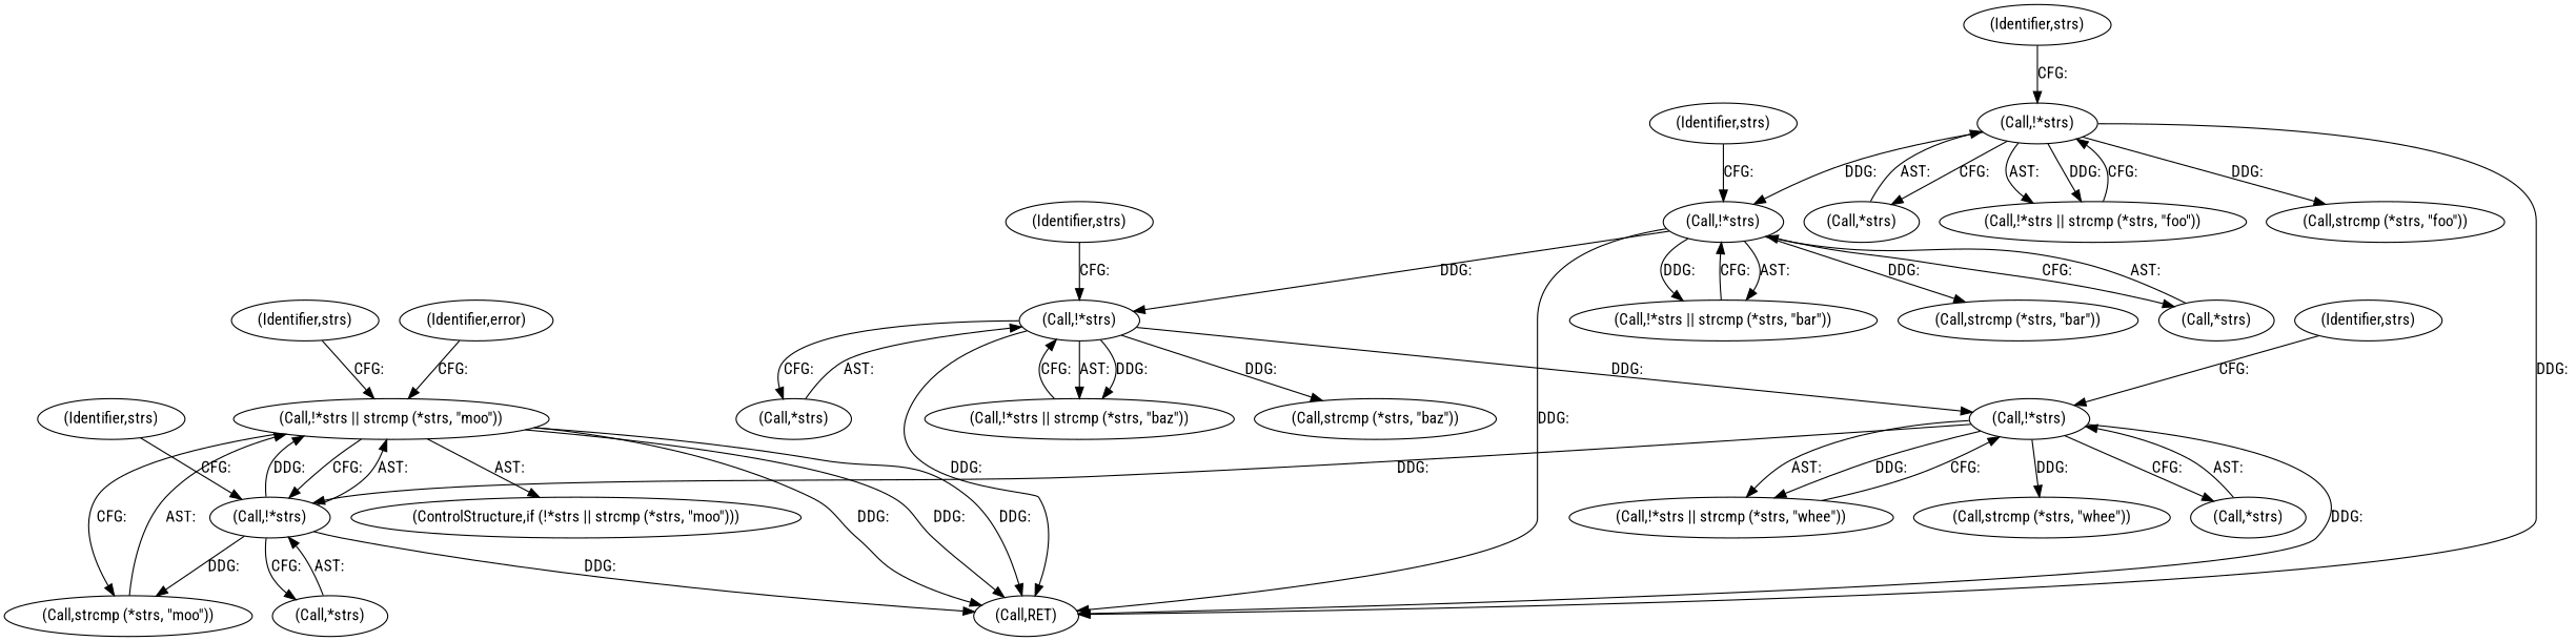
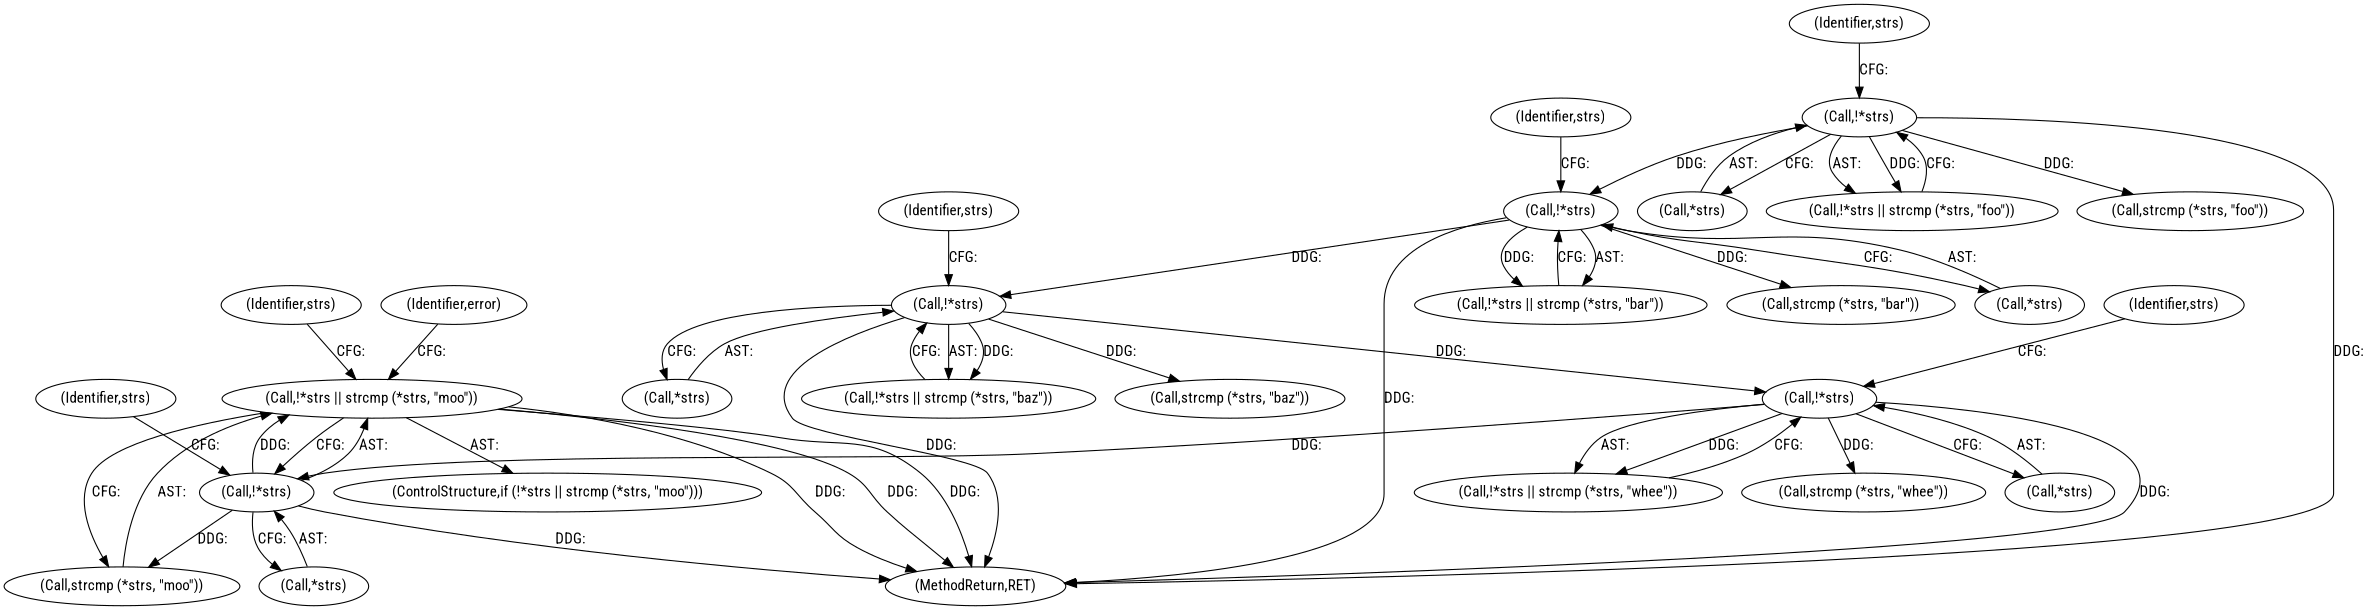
  digraph {
    fontname="Roboto Condensed"
    node [fontname="Roboto Condensed"]
    edge [fontname="Roboto Condensed"]
    n1 [label="(Call,!*strs || strcmp (*strs, \"moo\"))"]
    n2 [label="(Call,!*strs)"]
    n3 [label="(Call,strcmp (*strs, \"moo\"))"]
-   n4 [label="(Call,RET)"]
+   n4 [label="(MethodReturn,RET)"]
    n5 [label="(ControlStructure,if (!*strs || strcmp (*strs, \"moo\")))"]
    n6 [label="(Call,*strs)"]
    n7 [label="(Call,!*strs)"]
    n8 [label="(Call,!*strs || strcmp (*strs, \"whee\"))"]
    n9 [label="(Call,strcmp (*strs, \"whee\"))"]
    n10 [label="(Call,*strs)"]
    n11 [label="(Call,!*strs)"]
    n12 [label="(Call,strcmp (*strs, \"baz\"))"]
    n13 [label="(Call,*strs)"]
    n14 [label="(Call,!*strs || strcmp (*strs, \"baz\"))"]
    n15 [label="(Call,!*strs)"]
    n16 [label="(Call,!*strs || strcmp (*strs, \"bar\"))"]
    n17 [label="(Call,strcmp (*strs, \"bar\"))"]
    n18 [label="(Call,*strs)"]
    n19 [label="(Call,!*strs)"]
    n20 [label="(Call,*strs)"]
    n21 [label="(Call,!*strs || strcmp (*strs, \"foo\"))"]
    n22 [label="(Call,strcmp (*strs, \"foo\"))"]
    n23 [label="(Identifier,strs)"]
    n24 [label="(Identifier,strs)"]
    n25 [label="(Identifier,strs)"]
    n26 [label="(Identifier,error)"]
    n27 [label="(Identifier,strs)"]
    n28 [label="(Identifier,strs)"]
    n29 [label="(Identifier,strs)"]
    n1 -> n2 [label="CFG: "]
    n1 -> n3 [label="CFG: "]
    n1 -> n4 [label="DDG: "]
    n1 -> n4 [label="DDG: "]
    n1 -> n4 [label="DDG: "]
    n1 -> n5 [label="AST: "]
    n2 -> n1 [label="AST: "]
    n2 -> n1 [label="DDG: "]
    n2 -> n3 [label="DDG: "]
    n2 -> n4 [label="DDG: "]
    n2 -> n6 [label="CFG: "]
    n3 -> n1 [label="AST: "]
    n6 -> n2 [label="AST: "]
    n7 -> n2 [label="DDG: "]
    n7 -> n4 [label="DDG: "]
    n7 -> n8 [label="AST: "]
    n7 -> n8 [label="DDG: "]
    n7 -> n9 [label="DDG: "]
    n7 -> n10 [label="CFG: "]
    n8 -> n7 [label="CFG: "]
    n10 -> n7 [label="AST: "]
    n11 -> n4 [label="DDG: "]
    n11 -> n7 [label="DDG: "]
    n11 -> n12 [label="DDG: "]
    n11 -> n13 [label="CFG: "]
    n11 -> n14 [label="AST: "]
    n11 -> n14 [label="DDG: "]
    n13 -> n11 [label="AST: "]
    n14 -> n11 [label="CFG: "]
    n15 -> n4 [label="DDG: "]
    n15 -> n11 [label="DDG: "]
    n15 -> n16 [label="AST: "]
    n15 -> n16 [label="DDG: "]
    n15 -> n17 [label="DDG: "]
    n15 -> n18 [label="CFG: "]
    n16 -> n15 [label="CFG: "]
    n18 -> n15 [label="AST: "]
    n19 -> n4 [label="DDG: "]
    n19 -> n15 [label="DDG: "]
    n19 -> n20 [label="CFG: "]
    n19 -> n21 [label="AST: "]
    n19 -> n21 [label="DDG: "]
    n19 -> n22 [label="DDG: "]
    n20 -> n19 [label="AST: "]
    n21 -> n19 [label="CFG: "]
    n23 -> n2 [label="CFG: "]
    n24 -> n15 [label="CFG: "]
    n25 -> n19 [label="CFG: "]
    n26 -> n1 [label="CFG: "]
    n27 -> n11 [label="CFG: "]
    n28 -> n7 [label="CFG: "]
    n29 -> n1 [label="CFG: "]
  }
